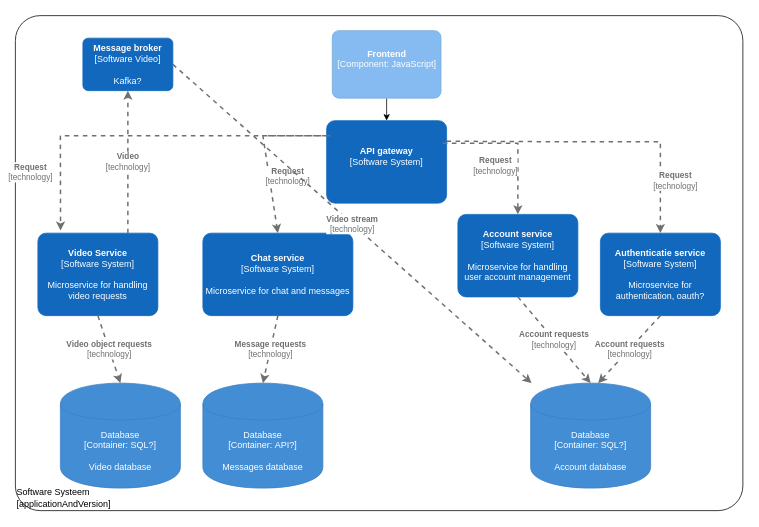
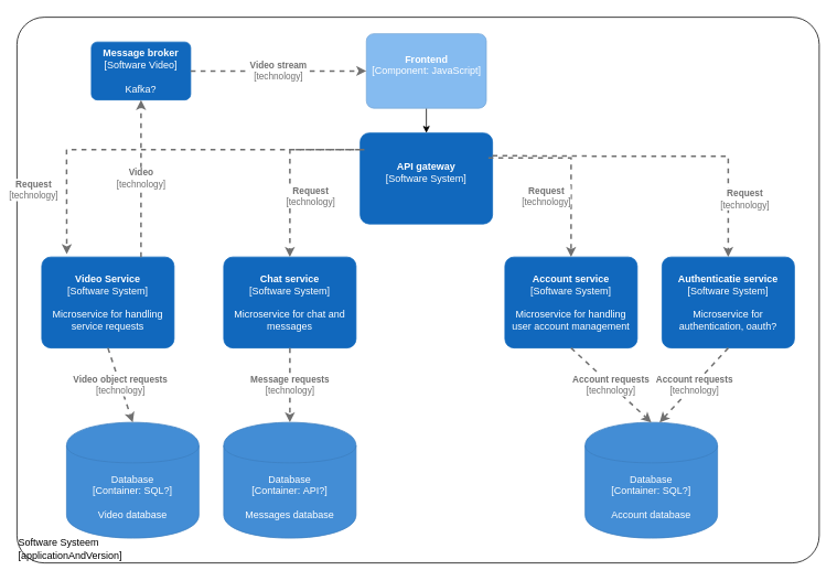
  <mxCell id="0" />
  <mxCell id="1" parent="0" />
  <mxCell id="2" value="&lt;div style=&quot;text-align: left&quot;&gt;Software Systeem&lt;/div&gt;&lt;div style=&quot;text-align: left&quot;&gt;[applicationAndVersion]&lt;/div&gt;" style="rounded=1;whiteSpace=wrap;html=1;labelBackgroundColor=none;fillColor=#ffffff;fontColor=#000000;align=left;arcSize=5;strokeColor=#000000;verticalAlign=bottom;metaEdit=1;metaData={&quot;c4Type&quot;:{&quot;editable&quot;:false}};points=[[0.25,0,0],[0.5,0,0],[0.75,0,0],[1,0.25,0],[1,0.5,0],[1,0.75,0],[0.75,1,0],[0.5,1,0],[0.25,1,0],[0,0.75,0],[0,0.5,0],[0,0.25,0]];" vertex="1" parent="1"><mxGeometry x="20" y="20" width="970" height="660" as="geometry" /></mxCell>
  <mxCell id="3" style="edgeStyle=orthogonalEdgeStyle;rounded=0;orthogonalLoop=1;jettySize=auto;html=1;exitX=0.5;exitY=1;exitDx=0;exitDy=0;exitPerimeter=0;entryX=0.5;entryY=0;entryDx=0;entryDy=0;entryPerimeter=0;" edge="1" parent="1" source="4" target="11"><mxGeometry relative="1" as="geometry" /></mxCell>
  <mxCell id="4" value="&lt;b&gt;Frontend&lt;/b&gt;&lt;div&gt;[Component: JavaScript]&lt;/div&gt;&lt;br&gt;&lt;div&gt;&lt;/div&gt;" style="rounded=1;whiteSpace=wrap;html=1;labelBackgroundColor=none;fillColor=#85BBF0;fontColor=#ffffff;align=center;arcSize=10;strokeColor=#78A8D8;metaEdit=1;metaData={&quot;c4Type&quot;:{&quot;editable&quot;:false}};points=[[0.25,0,0],[0.5,0,0],[0.75,0,0],[1,0.25,0],[1,0.5,0],[1,0.75,0],[0.75,1,0],[0.5,1,0],[0.25,1,0],[0,0.75,0],[0,0.5,0],[0,0.25,0]];" vertex="1" parent="1"><mxGeometry x="442.5" y="40" width="145" height="90" as="geometry" /></mxCell>
- <mxCell id="5" value="&lt;b&gt;Video Service&lt;/b&gt;&lt;div&gt;[Software System]&lt;/div&gt;&lt;br&gt;&lt;div&gt;Microservice for handling video requests&lt;/div&gt;" style="rounded=1;whiteSpace=wrap;html=1;labelBackgroundColor=none;fillColor=#1168BD;fontColor=#ffffff;align=center;arcSize=10;strokeColor=#1168BD;metaEdit=1;metaData={&quot;c4Type&quot;:{&quot;editable&quot;:false}};points=[[0.25,0,0],[0.5,0,0],[0.75,0,0],[1,0.25,0],[1,0.5,0],[1,0.75,0],[0.75,1,0],[0.5,1,0],[0.25,1,0],[0,0.75,0],[0,0.5,0],[0,0.25,0]];" vertex="1" parent="1"><mxGeometry x="50" y="310" width="160" height="110.0" as="geometry" /></mxCell>
+ <mxCell id="5" value="&lt;b&gt;Video Service&lt;/b&gt;&lt;div&gt;[Software System]&lt;/div&gt;&lt;br&gt;&lt;div&gt;Microservice for handling service requests&lt;/div&gt;" style="rounded=1;whiteSpace=wrap;html=1;labelBackgroundColor=none;fillColor=#1168BD;fontColor=#ffffff;align=center;arcSize=10;strokeColor=#1168BD;metaEdit=1;metaData={&quot;c4Type&quot;:{&quot;editable&quot;:false}};points=[[0.25,0,0],[0.5,0,0],[0.75,0,0],[1,0.25,0],[1,0.5,0],[1,0.75,0],[0.75,1,0],[0.5,1,0],[0.25,1,0],[0,0.75,0],[0,0.5,0],[0,0.25,0]];" vertex="1" parent="1"><mxGeometry x="50" y="310" width="160" height="110.0" as="geometry" /></mxCell>
  <mxCell id="6" value="Database&lt;div&gt;[Container:&amp;nbsp;SQL?]&lt;/div&gt;&lt;br&gt;&lt;div&gt;Video database&lt;/div&gt;" style="shape=cylinder;whiteSpace=wrap;html=1;boundedLbl=1;rounded=0;labelBackgroundColor=none;fillColor=#438DD5;fontSize=12;fontColor=#ffffff;align=center;strokeColor=#3C7FC0;metaEdit=1;points=[[0.5,0,0],[1,0.25,0],[1,0.5,0],[1,0.75,0],[0.5,1,0],[0,0.75,0],[0,0.5,0],[0,0.25,0]];metaData={&quot;c4Type&quot;:{&quot;editable&quot;:false}};" vertex="1" parent="1"><mxGeometry x="80" y="510" width="160" height="140" as="geometry" /></mxCell>
  <mxCell id="7" value="&lt;div style=&quot;text-align: left&quot;&gt;&lt;div style=&quot;text-align: center&quot;&gt;&lt;b&gt;Video object requests&lt;/b&gt;&lt;/div&gt;&lt;div style=&quot;text-align: center&quot;&gt;[technology]&lt;/div&gt;&lt;/div&gt;" style="edgeStyle=none;rounded=0;html=1;entryX=0.5;entryY=0;jettySize=auto;orthogonalLoop=1;strokeColor=#707070;strokeWidth=2;fontColor=#707070;jumpStyle=none;dashed=1;metaEdit=1;metaData={&quot;c4Type&quot;:{&quot;editable&quot;:false}};exitX=0.5;exitY=1;exitDx=0;exitDy=0;exitPerimeter=0;entryDx=0;entryDy=0;entryPerimeter=0;" edge="1" parent="1" source="5" target="6"><mxGeometry width="160" relative="1" as="geometry"><mxPoint x="440" y="180" as="sourcePoint" /><mxPoint x="600" y="180" as="targetPoint" /><Array as="points" /></mxGeometry></mxCell>
- <mxCell id="8" value="&lt;b&gt;Account service&lt;/b&gt;&lt;div&gt;[Software System]&lt;/div&gt;&lt;br&gt;&lt;div&gt;Microservice for handling user account management&lt;/div&gt;" style="rounded=1;whiteSpace=wrap;html=1;labelBackgroundColor=none;fillColor=#1168BD;fontColor=#ffffff;align=center;arcSize=10;strokeColor=#1168BD;metaEdit=1;metaData={&quot;c4Type&quot;:{&quot;editable&quot;:false}};points=[[0.25,0,0],[0.5,0,0],[0.75,0,0],[1,0.25,0],[1,0.5,0],[1,0.75,0],[0.75,1,0],[0.5,1,0],[0.25,1,0],[0,0.75,0],[0,0.5,0],[0,0.25,0]];" vertex="1" parent="1"><mxGeometry x="610" y="285" width="160" height="110.0" as="geometry" /></mxCell>
+ <mxCell id="8" value="&lt;b&gt;Account service&lt;/b&gt;&lt;div&gt;[Software System]&lt;/div&gt;&lt;br&gt;&lt;div&gt;Microservice for handling user account management&lt;/div&gt;" style="rounded=1;whiteSpace=wrap;html=1;labelBackgroundColor=none;fillColor=#1168BD;fontColor=#ffffff;align=center;arcSize=10;strokeColor=#1168BD;metaEdit=1;metaData={&quot;c4Type&quot;:{&quot;editable&quot;:false}};points=[[0.25,0,0],[0.5,0,0],[0.75,0,0],[1,0.25,0],[1,0.5,0],[1,0.75,0],[0.75,1,0],[0.5,1,0],[0.25,1,0],[0,0.75,0],[0,0.5,0],[0,0.25,0]];" vertex="1" parent="1"><mxGeometry x="610" y="310" width="160" height="110.0" as="geometry" /></mxCell>
  <mxCell id="9" value="Database&lt;div&gt;[Container:&amp;nbsp;SQL?]&lt;/div&gt;&lt;br&gt;&lt;div&gt;Account database&lt;/div&gt;" style="shape=cylinder;whiteSpace=wrap;html=1;boundedLbl=1;rounded=0;labelBackgroundColor=none;fillColor=#438DD5;fontSize=12;fontColor=#ffffff;align=center;strokeColor=#3C7FC0;metaEdit=1;points=[[0.5,0,0],[1,0.25,0],[1,0.5,0],[1,0.75,0],[0.5,1,0],[0,0.75,0],[0,0.5,0],[0,0.25,0]];metaData={&quot;c4Type&quot;:{&quot;editable&quot;:false}};" vertex="1" parent="1"><mxGeometry x="707" y="510" width="160" height="140" as="geometry" /></mxCell>
  <mxCell id="10" value="&lt;div style=&quot;text-align: left&quot;&gt;&lt;div style=&quot;text-align: center&quot;&gt;&lt;b&gt;Account requests&lt;/b&gt;&lt;/div&gt;&lt;div style=&quot;text-align: center&quot;&gt;[technology]&lt;/div&gt;&lt;/div&gt;" style="edgeStyle=none;rounded=0;html=1;jettySize=auto;orthogonalLoop=1;strokeColor=#707070;strokeWidth=2;fontColor=#707070;jumpStyle=none;dashed=1;metaEdit=1;metaData={&quot;c4Type&quot;:{&quot;editable&quot;:false}};exitX=0.5;exitY=1;exitDx=0;exitDy=0;exitPerimeter=0;entryX=0.5;entryY=0;entryDx=0;entryDy=0;entryPerimeter=0;" edge="1" parent="1" source="8" target="9"><mxGeometry width="160" relative="1" as="geometry"><mxPoint x="440" y="180" as="sourcePoint" /><mxPoint x="600" y="180" as="targetPoint" /></mxGeometry></mxCell>
  <mxCell id="11" value="&lt;b&gt;API gateway&lt;/b&gt;&lt;div&gt;[Software System]&lt;/div&gt;&lt;br&gt;&lt;div&gt;&lt;/div&gt;" style="rounded=1;whiteSpace=wrap;html=1;labelBackgroundColor=none;fillColor=#1168BD;fontColor=#ffffff;align=center;arcSize=10;strokeColor=#1168BD;metaEdit=1;metaData={&quot;c4Type&quot;:{&quot;editable&quot;:false}};points=[[0.25,0,0],[0.5,0,0],[0.75,0,0],[1,0.25,0],[1,0.5,0],[1,0.75,0],[0.75,1,0],[0.5,1,0],[0.25,1,0],[0,0.75,0],[0,0.5,0],[0,0.25,0]];" vertex="1" parent="1"><mxGeometry x="435" y="160" width="160" height="110.0" as="geometry" /></mxCell>
  <mxCell id="12" value="&lt;div style=&quot;text-align: left&quot;&gt;&lt;div style=&quot;text-align: center&quot;&gt;&lt;b&gt;Request&lt;/b&gt;&lt;/div&gt;&lt;div style=&quot;text-align: center&quot;&gt;[technology]&lt;/div&gt;&lt;/div&gt;" style="edgeStyle=none;rounded=0;html=1;jettySize=auto;orthogonalLoop=1;strokeColor=#707070;strokeWidth=2;fontColor=#707070;jumpStyle=none;dashed=1;metaEdit=1;metaData={&quot;c4Type&quot;:{&quot;editable&quot;:false}};entryX=0.189;entryY=-0.031;entryDx=0;entryDy=0;entryPerimeter=0;" edge="1" parent="1" target="5"><mxGeometry x="0.682" y="-40" width="160" relative="1" as="geometry"><mxPoint x="440" y="180" as="sourcePoint" /><mxPoint x="130" y="210" as="targetPoint" /><Array as="points"><mxPoint x="80" y="180" /></Array><mxPoint as="offset" /></mxGeometry></mxCell>
  <mxCell id="13" value="&lt;div style=&quot;text-align: left&quot;&gt;&lt;div style=&quot;text-align: center&quot;&gt;&lt;b&gt;Request&lt;/b&gt;&lt;/div&gt;&lt;div style=&quot;text-align: center&quot;&gt;[technology]&lt;/div&gt;&lt;/div&gt;" style="edgeStyle=none;rounded=0;html=1;entryX=0.5;entryY=0;jettySize=auto;orthogonalLoop=1;strokeColor=#707070;strokeWidth=2;fontColor=#707070;jumpStyle=none;dashed=1;metaEdit=1;metaData={&quot;c4Type&quot;:{&quot;editable&quot;:false}};entryDx=0;entryDy=0;entryPerimeter=0;" edge="1" parent="1" target="8"><mxGeometry x="0.333" y="-30" width="160" relative="1" as="geometry"><mxPoint x="590" y="190" as="sourcePoint" /><mxPoint x="600" y="180" as="targetPoint" /><Array as="points"><mxPoint x="690" y="190" /></Array><mxPoint as="offset" /></mxGeometry></mxCell>
- <mxCell id="14" value="&lt;b&gt;Chat service&lt;/b&gt;&lt;div&gt;[Software System]&lt;/div&gt;&lt;br&gt;&lt;div&gt;Microservice for chat and messages&lt;/div&gt;" style="rounded=1;whiteSpace=wrap;html=1;labelBackgroundColor=none;fillColor=#1168BD;fontColor=#ffffff;align=center;arcSize=10;strokeColor=#1168BD;metaEdit=1;metaData={&quot;c4Type&quot;:{&quot;editable&quot;:false}};points=[[0.25,0,0],[0.5,0,0],[0.75,0,0],[1,0.25,0],[1,0.5,0],[1,0.75,0],[0.75,1,0],[0.5,1,0],[0.25,1,0],[0,0.75,0],[0,0.5,0],[0,0.25,0]];" vertex="1" parent="1"><mxGeometry x="270" y="310" width="200" height="110.0" as="geometry" /></mxCell>
+ <mxCell id="14" value="&lt;b&gt;Chat service&lt;/b&gt;&lt;div&gt;[Software System]&lt;/div&gt;&lt;br&gt;&lt;div&gt;Microservice for chat and messages&lt;/div&gt;" style="rounded=1;whiteSpace=wrap;html=1;labelBackgroundColor=none;fillColor=#1168BD;fontColor=#ffffff;align=center;arcSize=10;strokeColor=#1168BD;metaEdit=1;metaData={&quot;c4Type&quot;:{&quot;editable&quot;:false}};points=[[0.25,0,0],[0.5,0,0],[0.75,0,0],[1,0.25,0],[1,0.5,0],[1,0.75,0],[0.75,1,0],[0.5,1,0],[0.25,1,0],[0,0.75,0],[0,0.5,0],[0,0.25,0]];" vertex="1" parent="1"><mxGeometry x="270" y="310" width="160" height="110.0" as="geometry" /></mxCell>
  <mxCell id="15" value="&lt;div style=&quot;text-align: left&quot;&gt;&lt;div style=&quot;text-align: center&quot;&gt;&lt;b&gt;Request&lt;/b&gt;&lt;/div&gt;&lt;div style=&quot;text-align: center&quot;&gt;[technology]&lt;/div&gt;&lt;/div&gt;" style="edgeStyle=none;rounded=0;html=1;entryX=0.5;entryY=0;jettySize=auto;orthogonalLoop=1;strokeColor=#707070;strokeWidth=2;fontColor=#707070;jumpStyle=none;dashed=1;metaEdit=1;metaData={&quot;c4Type&quot;:{&quot;editable&quot;:false}};entryDx=0;entryDy=0;entryPerimeter=0;" edge="1" parent="1" target="14"><mxGeometry x="0.307" y="25" width="160" relative="1" as="geometry"><mxPoint x="435" y="180" as="sourcePoint" /><mxPoint x="600" y="180" as="targetPoint" /><Array as="points"><mxPoint x="350" y="180" /></Array><mxPoint y="1" as="offset" /></mxGeometry></mxCell>
  <mxCell id="16" value="&lt;b&gt;Authenticatie service&lt;/b&gt;&lt;div&gt;[Software System]&lt;/div&gt;&lt;br&gt;&lt;div&gt;Microservice for authentication, oauth?&lt;/div&gt;" style="rounded=1;whiteSpace=wrap;html=1;labelBackgroundColor=none;fillColor=#1168BD;fontColor=#ffffff;align=center;arcSize=10;strokeColor=#1168BD;metaEdit=1;metaData={&quot;c4Type&quot;:{&quot;editable&quot;:false}};points=[[0.25,0,0],[0.5,0,0],[0.75,0,0],[1,0.25,0],[1,0.5,0],[1,0.75,0],[0.75,1,0],[0.5,1,0],[0.25,1,0],[0,0.75,0],[0,0.5,0],[0,0.25,0]];" vertex="1" parent="1"><mxGeometry x="800" y="310" width="160" height="110.0" as="geometry" /></mxCell>
  <mxCell id="17" value="&lt;div style=&quot;text-align: left&quot;&gt;&lt;div style=&quot;text-align: center&quot;&gt;&lt;b&gt;Request&lt;/b&gt;&lt;/div&gt;&lt;div style=&quot;text-align: center&quot;&gt;[technology]&lt;/div&gt;&lt;/div&gt;" style="edgeStyle=none;rounded=0;html=1;entryX=0.5;entryY=0;jettySize=auto;orthogonalLoop=1;strokeColor=#707070;strokeWidth=2;fontColor=#707070;jumpStyle=none;dashed=1;metaEdit=1;metaData={&quot;c4Type&quot;:{&quot;editable&quot;:false}};entryDx=0;entryDy=0;entryPerimeter=0;exitX=1;exitY=0.25;exitDx=0;exitDy=0;exitPerimeter=0;" edge="1" parent="1" source="11" target="16"><mxGeometry x="0.656" y="20" width="160" relative="1" as="geometry"><mxPoint x="440" y="180" as="sourcePoint" /><mxPoint x="600" y="180" as="targetPoint" /><Array as="points"><mxPoint x="710" y="188" /><mxPoint x="880" y="188" /></Array><mxPoint as="offset" /></mxGeometry></mxCell>
  <mxCell id="18" value="Database&lt;div&gt;[Container:&amp;nbsp;API?]&lt;/div&gt;&lt;br&gt;&lt;div&gt;Messages database&lt;/div&gt;" style="shape=cylinder;whiteSpace=wrap;html=1;boundedLbl=1;rounded=0;labelBackgroundColor=none;fillColor=#438DD5;fontSize=12;fontColor=#ffffff;align=center;strokeColor=#3C7FC0;metaEdit=1;points=[[0.5,0,0],[1,0.25,0],[1,0.5,0],[1,0.75,0],[0.5,1,0],[0,0.75,0],[0,0.5,0],[0,0.25,0]];metaData={&quot;c4Type&quot;:{&quot;editable&quot;:false}};" vertex="1" parent="1"><mxGeometry x="270" y="510" width="160" height="140" as="geometry" /></mxCell>
  <mxCell id="19" value="&lt;div style=&quot;text-align: left&quot;&gt;&lt;div style=&quot;text-align: center&quot;&gt;&lt;b&gt;Message requests&lt;/b&gt;&lt;/div&gt;&lt;div style=&quot;text-align: center&quot;&gt;[technology]&lt;/div&gt;&lt;/div&gt;" style="edgeStyle=none;rounded=0;html=1;entryX=0.5;entryY=0;jettySize=auto;orthogonalLoop=1;strokeColor=#707070;strokeWidth=2;fontColor=#707070;jumpStyle=none;dashed=1;metaEdit=1;metaData={&quot;c4Type&quot;:{&quot;editable&quot;:false}};entryDx=0;entryDy=0;entryPerimeter=0;exitX=0.5;exitY=1;exitDx=0;exitDy=0;exitPerimeter=0;" edge="1" parent="1" source="14" target="18"><mxGeometry width="160" relative="1" as="geometry"><mxPoint x="440" y="180" as="sourcePoint" /><mxPoint x="600" y="180" as="targetPoint" /></mxGeometry></mxCell>
  <mxCell id="20" value="&lt;div style=&quot;text-align: left&quot;&gt;&lt;div style=&quot;text-align: center&quot;&gt;&lt;b&gt;Account requests&lt;/b&gt;&lt;/div&gt;&lt;div style=&quot;text-align: center&quot;&gt;[technology]&lt;/div&gt;&lt;/div&gt;" style="edgeStyle=none;rounded=0;html=1;jettySize=auto;orthogonalLoop=1;strokeColor=#707070;strokeWidth=2;fontColor=#707070;jumpStyle=none;dashed=1;metaEdit=1;metaData={&quot;c4Type&quot;:{&quot;editable&quot;:false}};exitX=0.5;exitY=1;exitDx=0;exitDy=0;exitPerimeter=0;" edge="1" parent="1" source="16"><mxGeometry width="160" relative="1" as="geometry"><mxPoint x="700" y="430" as="sourcePoint" /><mxPoint x="797" y="510" as="targetPoint" /></mxGeometry></mxCell>
  <mxCell id="21" value="&lt;b&gt;Message broker&lt;/b&gt;&lt;div&gt;[Software Video]&lt;/div&gt;&lt;br&gt;&lt;div&gt;Kafka?&lt;/div&gt;" style="rounded=1;whiteSpace=wrap;html=1;labelBackgroundColor=none;fillColor=#1168BD;fontColor=#ffffff;align=center;arcSize=10;strokeColor=#1168BD;metaEdit=1;metaData={&quot;c4Type&quot;:{&quot;editable&quot;:false}};points=[[0.25,0,0],[0.5,0,0],[0.75,0,0],[1,0.25,0],[1,0.5,0],[1,0.75,0],[0.75,1,0],[0.5,1,0],[0.25,1,0],[0,0.75,0],[0,0.5,0],[0,0.25,0]];" vertex="1" parent="1"><mxGeometry x="110" y="50" width="120" height="70" as="geometry" /></mxCell>
  <mxCell id="22" value="&lt;div style=&quot;text-align: left&quot;&gt;&lt;div style=&quot;text-align: center&quot;&gt;&lt;b&gt;Video&lt;/b&gt;&lt;/div&gt;&lt;div style=&quot;text-align: center&quot;&gt;[technology]&lt;/div&gt;&lt;/div&gt;" style="edgeStyle=none;rounded=0;html=1;jettySize=auto;orthogonalLoop=1;strokeColor=#707070;strokeWidth=2;fontColor=#707070;jumpStyle=none;dashed=1;metaEdit=1;metaData={&quot;c4Type&quot;:{&quot;editable&quot;:false}};exitX=0.75;exitY=0;exitDx=0;exitDy=0;exitPerimeter=0;" edge="1" parent="1" source="5" target="21"><mxGeometry width="160" relative="1" as="geometry"><mxPoint x="500" y="320" as="sourcePoint" /><mxPoint x="660" y="320" as="targetPoint" /></mxGeometry></mxCell>
- <mxCell id="23" value="&lt;div style=&quot;text-align: left&quot;&gt;&lt;div style=&quot;text-align: center&quot;&gt;&lt;b&gt;Video stream&lt;/b&gt;&lt;/div&gt;&lt;div style=&quot;text-align: center&quot;&gt;[technology]&lt;/div&gt;&lt;/div&gt;" style="edgeStyle=none;rounded=0;html=1;jettySize=auto;orthogonalLoop=1;strokeColor=#707070;strokeWidth=2;fontColor=#707070;jumpStyle=none;dashed=1;metaEdit=1;metaData={&quot;c4Type&quot;:{&quot;editable&quot;:false}};exitX=1;exitY=0.5;exitDx=0;exitDy=0;exitPerimeter=0;" edge="1" parent="1" source="21" target="9"><mxGeometry width="160" relative="1" as="geometry"><mxPoint x="500" y="320" as="sourcePoint" /><mxPoint x="660" y="320" as="targetPoint" /></mxGeometry></mxCell>
+ <mxCell id="23" value="&lt;div style=&quot;text-align: left&quot;&gt;&lt;div style=&quot;text-align: center&quot;&gt;&lt;b&gt;Video stream&lt;/b&gt;&lt;/div&gt;&lt;div style=&quot;text-align: center&quot;&gt;[technology]&lt;/div&gt;&lt;/div&gt;" style="edgeStyle=none;rounded=0;html=1;entryX=0;entryY=0.5;jettySize=auto;orthogonalLoop=1;strokeColor=#707070;strokeWidth=2;fontColor=#707070;jumpStyle=none;dashed=1;metaEdit=1;metaData={&quot;c4Type&quot;:{&quot;editable&quot;:false}};exitX=1;exitY=0.5;exitDx=0;exitDy=0;exitPerimeter=0;entryDx=0;entryDy=0;entryPerimeter=0;" edge="1" parent="1" source="21" target="4"><mxGeometry width="160" relative="1" as="geometry"><mxPoint x="500" y="320" as="sourcePoint" /><mxPoint x="660" y="320" as="targetPoint" /></mxGeometry></mxCell>
